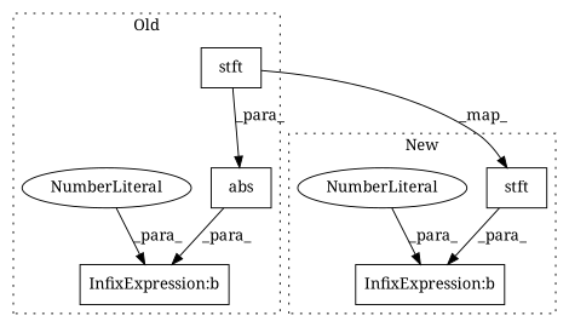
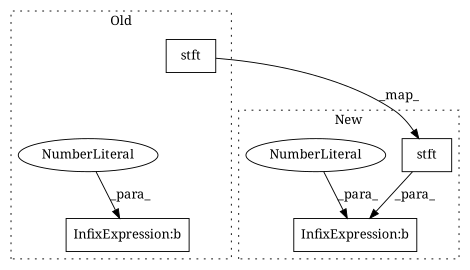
  digraph {
    fontname="Noto Serif"
    node [a=32 l="5,1" s=711 shape=box fontname="Noto Serif"]
    edge [fontname="Noto Serif"]
    n1 [label=stft s="686,709"]
    n2 [a=27 l=3 label="InfixExpression:b"]
    n3 [a=34 l=1 label=NumberLiteral s=714 shape=ellipse]
-   n4 [l="4,1" label=abs s="674,710"]
    n5 [label=stft s="647,670"]
    n6 [a=27 l=3 label="InfixExpression:b" s=708]
    n7 [a=34 l=1 label=NumberLiteral shape=ellipse]
    subgraph cluster_1 {
      label=Old
      style=dotted
      n1
      n2
      n3
-     n4
    }
    subgraph cluster_2 {
      label=New
      style=dotted
      n5
      n6
      n7
    }
-   n1 -> n4 [label=_para_]
    n1 -> n5 [label=_map_]
    n3 -> n2 [label=_para_]
-   n4 -> n2 [label=_para_]
    n5 -> n6 [label=_para_]
    n7 -> n6 [label=_para_]
  }
